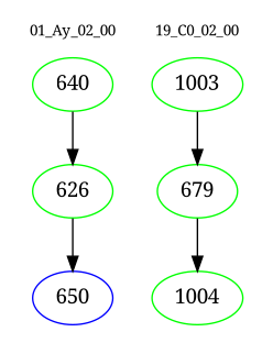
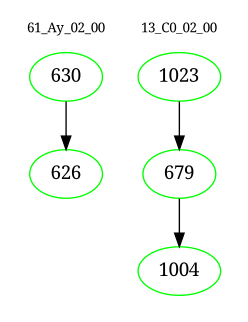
  digraph {
    fontname="Noto Serif"
    node [color=green fontname="Noto Serif"]
    edge [color=black fontname="Noto Serif"]
-   n1 [label=640]
+   n1 [label=630]
    n2 [label=626]
-   n3 [color=blue label=650]
-   n4 [label=1003]
+   n4 [label=1023]
    n5 [label=679]
    n6 [label=1004]
    subgraph cluster_1 {
      color=white
      fontsize=10
-     label="01_Ay_02_00"
+     label="61_Ay_02_00"
      n1
      n2
-     n3
    }
    subgraph cluster_2 {
      color=white
      fontsize=10
-     label="19_C0_02_00"
+     label="13_C0_02_00"
      n4
      n5
      n6
    }
    n1 -> n2
-   n2 -> n3
    n4 -> n5
    n5 -> n6
  }
